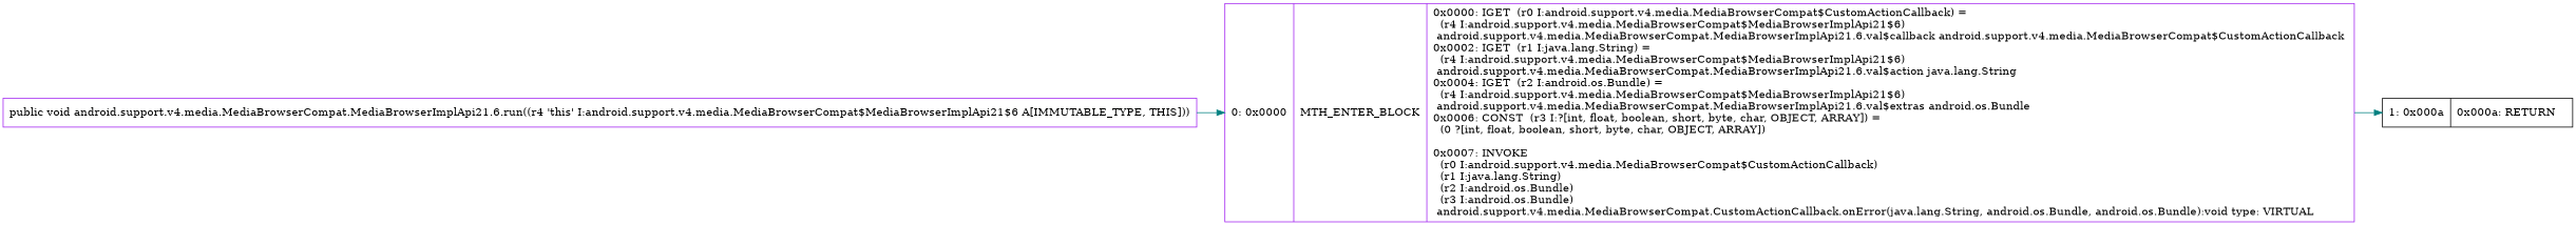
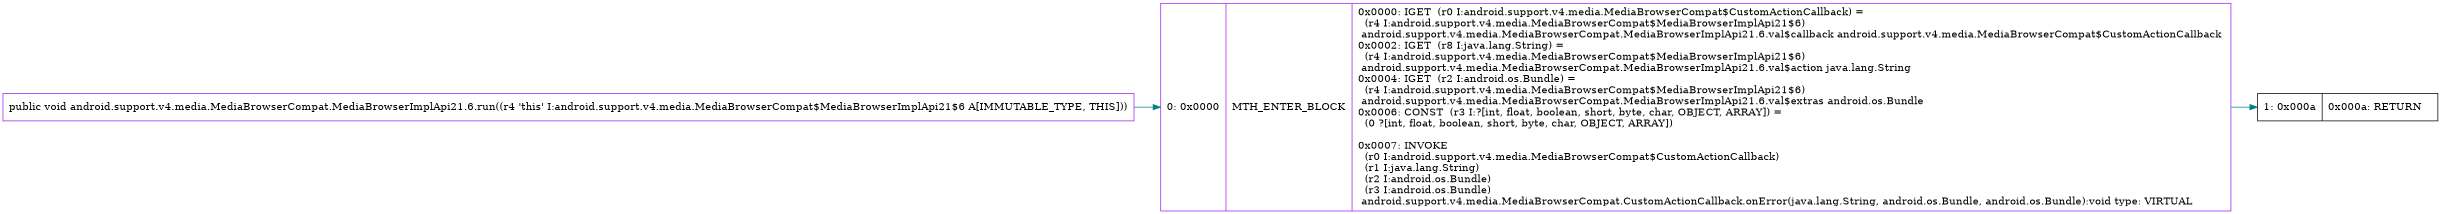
  digraph {
    rankdir=LR
    node [shape=record color=purple]
    edge [color=teal]
-   n1 [label="{0\:\ 0x0000|MTH_ENTER_BLOCK\l|0x0000: IGET  (r0 I:android.support.v4.media.MediaBrowserCompat$CustomActionCallback) = \l  (r4 I:android.support.v4.media.MediaBrowserCompat$MediaBrowserImplApi21$6)\l android.support.v4.media.MediaBrowserCompat.MediaBrowserImplApi21.6.val$callback android.support.v4.media.MediaBrowserCompat$CustomActionCallback \l0x0002: IGET  (r1 I:java.lang.String) = \l  (r4 I:android.support.v4.media.MediaBrowserCompat$MediaBrowserImplApi21$6)\l android.support.v4.media.MediaBrowserCompat.MediaBrowserImplApi21.6.val$action java.lang.String \l0x0004: IGET  (r2 I:android.os.Bundle) = \l  (r4 I:android.support.v4.media.MediaBrowserCompat$MediaBrowserImplApi21$6)\l android.support.v4.media.MediaBrowserCompat.MediaBrowserImplApi21.6.val$extras android.os.Bundle \l0x0006: CONST  (r3 I:?[int, float, boolean, short, byte, char, OBJECT, ARRAY]) = \l  (0 ?[int, float, boolean, short, byte, char, OBJECT, ARRAY])\l \l0x0007: INVOKE  \l  (r0 I:android.support.v4.media.MediaBrowserCompat$CustomActionCallback)\l  (r1 I:java.lang.String)\l  (r2 I:android.os.Bundle)\l  (r3 I:android.os.Bundle)\l android.support.v4.media.MediaBrowserCompat.CustomActionCallback.onError(java.lang.String, android.os.Bundle, android.os.Bundle):void type: VIRTUAL \l}"]
+   n1 [label="{0\:\ 0x0000|MTH_ENTER_BLOCK\l|0x0000: IGET  (r0 I:android.support.v4.media.MediaBrowserCompat$CustomActionCallback) = \l  (r4 I:android.support.v4.media.MediaBrowserCompat$MediaBrowserImplApi21$6)\l android.support.v4.media.MediaBrowserCompat.MediaBrowserImplApi21.6.val$callback android.support.v4.media.MediaBrowserCompat$CustomActionCallback \l0x0002: IGET  (r8 I:java.lang.String) = \l  (r4 I:android.support.v4.media.MediaBrowserCompat$MediaBrowserImplApi21$6)\l android.support.v4.media.MediaBrowserCompat.MediaBrowserImplApi21.6.val$action java.lang.String \l0x0004: IGET  (r2 I:android.os.Bundle) = \l  (r4 I:android.support.v4.media.MediaBrowserCompat$MediaBrowserImplApi21$6)\l android.support.v4.media.MediaBrowserCompat.MediaBrowserImplApi21.6.val$extras android.os.Bundle \l0x0006: CONST  (r3 I:?[int, float, boolean, short, byte, char, OBJECT, ARRAY]) = \l  (0 ?[int, float, boolean, short, byte, char, OBJECT, ARRAY])\l \l0x0007: INVOKE  \l  (r0 I:android.support.v4.media.MediaBrowserCompat$CustomActionCallback)\l  (r1 I:java.lang.String)\l  (r2 I:android.os.Bundle)\l  (r3 I:android.os.Bundle)\l android.support.v4.media.MediaBrowserCompat.CustomActionCallback.onError(java.lang.String, android.os.Bundle, android.os.Bundle):void type: VIRTUAL \l}"]
    n2 [label="{1\:\ 0x000a|0x000a: RETURN   \l}" color=black]
    n3 [label="{public void android.support.v4.media.MediaBrowserCompat.MediaBrowserImplApi21.6.run((r4 'this' I:android.support.v4.media.MediaBrowserCompat$MediaBrowserImplApi21$6 A[IMMUTABLE_TYPE, THIS])) }"]
    n1 -> n2
    n3 -> n1
  }
